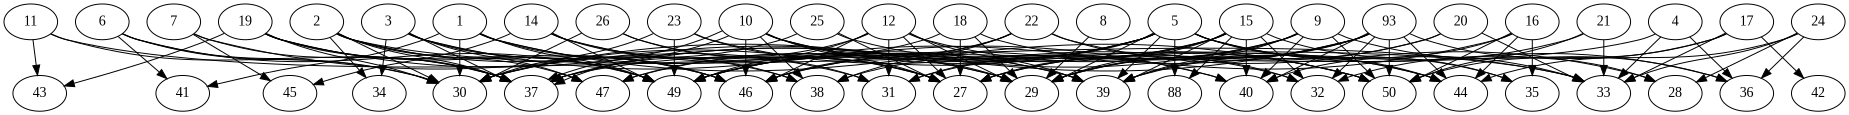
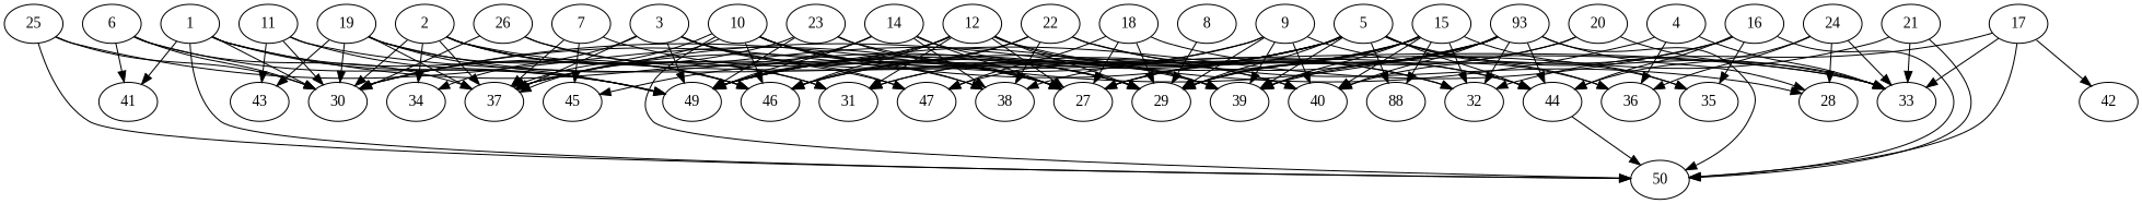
  digraph {
    fontname="Liberation Serif"
    node [alpha=0.08 fontname="Liberation Serif"]
    edge [fontname="Liberation Serif"]
    1 [alpha=0.14 expect_size=47152128]
    30 [alpha=0.15 expect_size=38725632]
    39 [alpha=0.17 expect_size=19918848]
    41 [alpha=0.17 expect_size=13877248]
    46 [alpha=0.05 expect_size=6429696]
    49 [alpha=0.11 expect_size=7072768]
    50 [expect_size=47238144]
    2 [alpha=0.02 expect_size=32790528]
    31 [alpha=0.03 expect_size=22292480]
    33 [alpha=0.10 expect_size=9607168]
    34 [alpha=0.03 expect_size=37124096]
    37 [alpha=0.03 expect_size=50925568]
    47 [expect_size=10604544]
    3 [alpha=0.11 expect_size=48650240]
    38 [alpha=0.15 expect_size=48634880]
    40 [alpha=0.04 expect_size=25436160]
    4 [alpha=0.03 expect_size=46350336]
    36 [alpha=0.02 expect_size=25464832]
    5 [alpha=0.19 expect_size=34396160]
    29 [alpha=0.02 expect_size=10793984]
    35 [alpha=0.00 expect_size=32692224]
    44 [alpha=0.14 expect_size=47298560]
    n23 [expect_size=18091008 label=88]
    6 [alpha=0.16 expect_size=40725504]
    7 [alpha=0.11 expect_size=39175168]
    45 [alpha=0.10 expect_size=6159360]
    8 [alpha=0.19 expect_size=6566912]
    9 [alpha=0.16 expect_size=18716672]
    10 [alpha=0.20 expect_size=48304128]
    27 [alpha=0.19 expect_size=24077312]
    11 [alpha=0.11 expect_size=41233408]
    43 [alpha=0.07 expect_size=22993920]
    12 [alpha=0.12 expect_size=27918336]
    n34 [alpha=0.20 expect_size=33382400 label=93]
    28 [expect_size=45872128]
    32 [alpha=0.01 expect_size=50589696]
    14 [alpha=0.19 expect_size=11624448]
    15 [alpha=0.12 expect_size=17726464]
    16 [expect_size=14920704]
    17 [alpha=0.09 expect_size=51835904]
    42 [expect_size=21233664]
    18 [alpha=0.05 expect_size=30613504]
    19 [alpha=0.12 expect_size=27743232]
    20 [alpha=0.13 expect_size=18821120]
    21 [alpha=0.12 expect_size=18351104]
    22 [alpha=0.03 expect_size=45480960]
    23 [alpha=0.12 expect_size=26296320]
    24 [alpha=0.18 expect_size=25686016]
    25 [alpha=0.17 expect_size=23576576]
    26 [alpha=0.11 expect_size=51784704]
    1 -> 30
    1 -> 39
    1 -> 41
    1 -> 46
    1 -> 49
    1 -> 50
    2 -> 30
    2 -> 46
    2 -> 31
    2 -> 33
    2 -> 34
    2 -> 37
    2 -> 47
    3 -> 49
    3 -> 34
    3 -> 37
    3 -> 47
    3 -> 38
    3 -> 40
    4 -> 33
    4 -> 37
    4 -> 36
    5 -> 30
    5 -> 39
    5 -> 46
    5 -> 49
    5 -> 31
    5 -> 33
    5 -> 47
    5 -> 36
    5 -> 29
    5 -> 35
    5 -> 44
    5 -> n23
    6 -> 30
    6 -> 41
    6 -> 49
    6 -> 37
    7 -> 37
    7 -> 29
    7 -> 45
    8 -> 29
    9 -> 39
-   9 -> 50
+   44 -> 50
    9 -> 31
    9 -> 37
    9 -> 40
    9 -> 36
    9 -> 29
    10 -> 46
    10 -> 50
    10 -> 37
    10 -> 37
    10 -> 38
    10 -> 40
    10 -> 29
    10 -> 27
    11 -> 30
+   11 -> 49
    11 -> 33
    11 -> 43
    12 -> 39
    12 -> 46
    12 -> 49
    12 -> 31
    12 -> 37
    12 -> 29
    12 -> 44
    12 -> 27
    n34 -> 30
    n34 -> 39
    n34 -> 46
    n34 -> 50
    n34 -> 40
    n34 -> 29
    n34 -> 44
    n34 -> 27
    n34 -> 28
    n34 -> 32
    14 -> 39
    14 -> 49
    14 -> 38
    14 -> 45
    14 -> 27
    15 -> 39
    15 -> 49
    15 -> 38
    15 -> 40
    15 -> 29
    15 -> 35
    15 -> n23
    15 -> 27
    15 -> 32
    16 -> 49
    16 -> 50
    16 -> 40
    16 -> 35
    16 -> 44
    17 -> 50
    17 -> 33
    17 -> 32
    17 -> 42
    18 -> 47
    18 -> 29
    18 -> 44
    18 -> 27
    19 -> 30
    19 -> 46
    19 -> 49
    19 -> 37
    19 -> 29
    19 -> 43
    20 -> 33
    20 -> 29
    20 -> 27
    21 -> 39
    21 -> 50
    21 -> 33
    22 -> 46
    22 -> 49
    22 -> 38
    22 -> 28
    22 -> 32
    23 -> 30
    23 -> 49
    23 -> 27
    23 -> 32
    24 -> 33
    24 -> 36
    24 -> 44
    24 -> 28
    25 -> 30
    25 -> 50
    25 -> 27
    26 -> 30
    26 -> 31
    26 -> 27
  }
